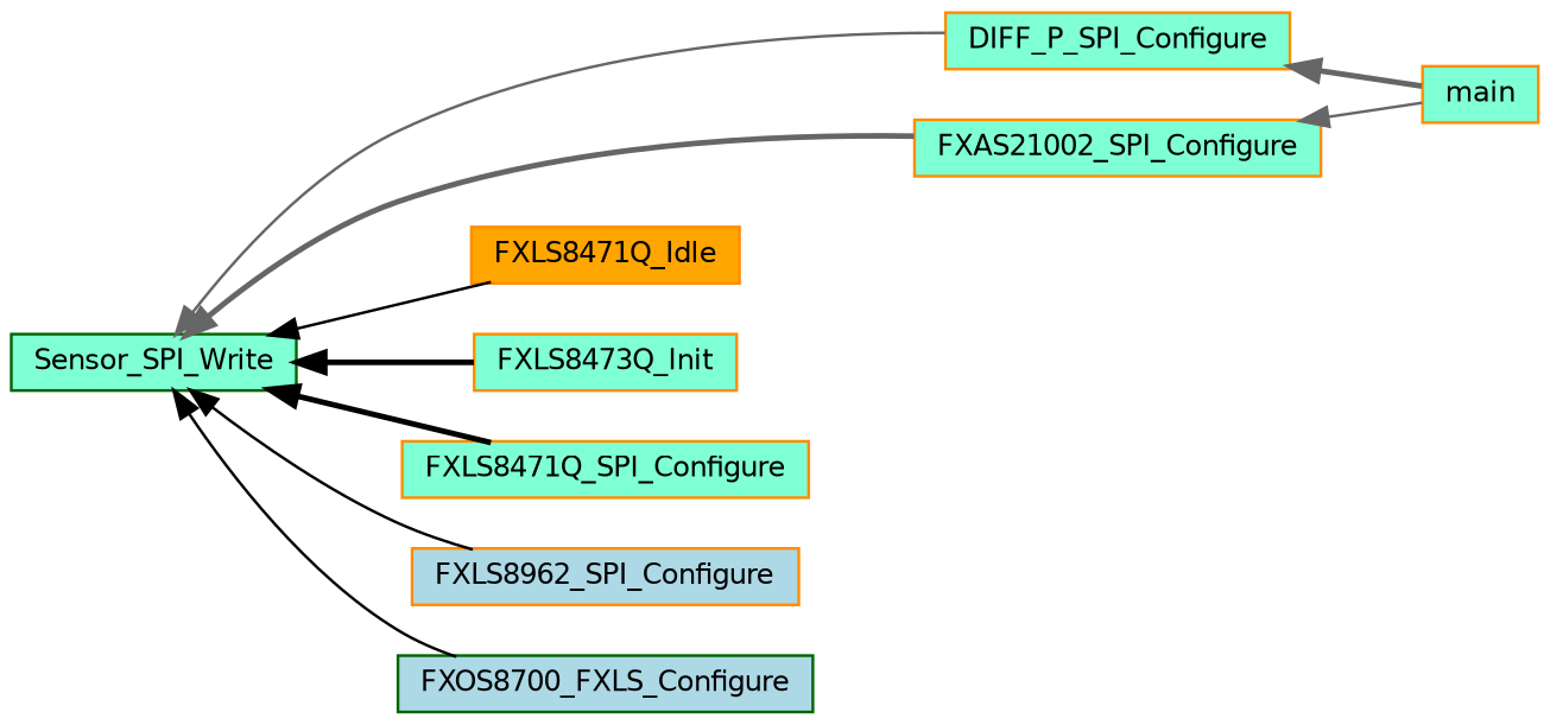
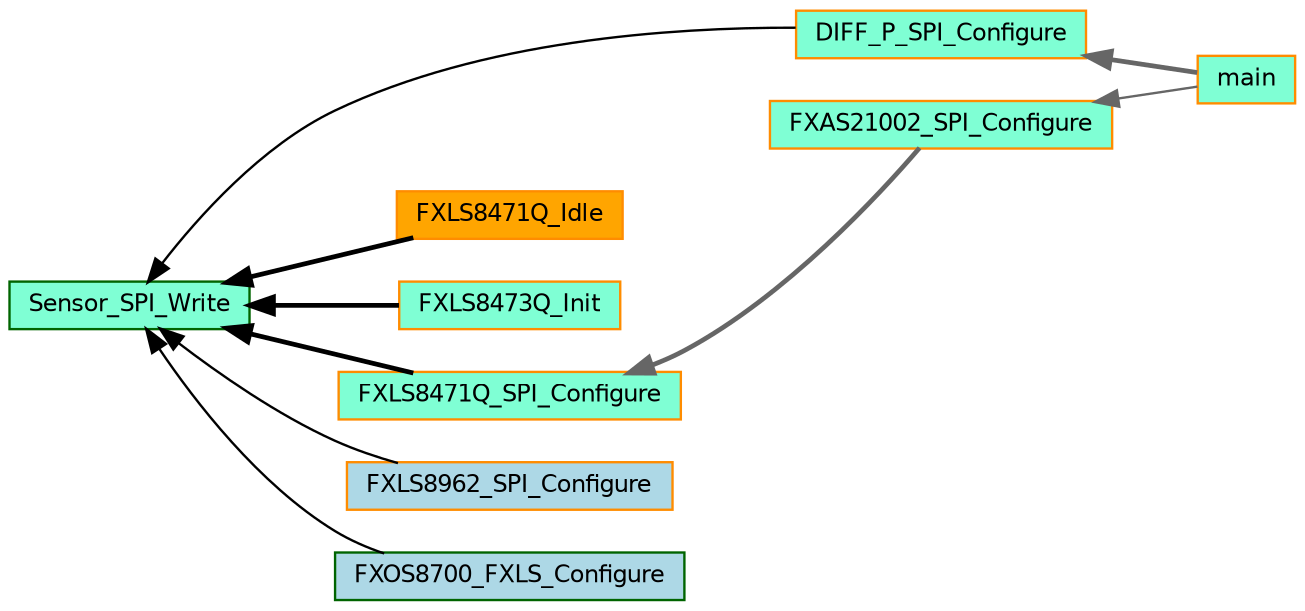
  digraph {
    rankdir=LR
    node [color=darkorange fillcolor=aquamarine fontname=Helvetica fontsize=10 shape=record style=filled]
    edge [color=black dir=back fontname=Helvetica fontsize=10 labelfontname=Helvetica labelfontsize=10 style=solid]
    n1 [color=darkgreen fontcolor=black height=0.2 label=Sensor_SPI_Write width=0.4]
    n2 [height=0.2 label=DIFF_P_SPI_Configure width=0.4]
    n3 [height=0.2 label=FXAS21002_SPI_Configure width=0.4]
    n4 [fillcolor=orange height=0.2 label=FXLS8471Q_Idle width=0.4]
    n5 [height=0.2 label=FXLS8473Q_Init width=0.4]
    n6 [height=0.2 label=FXLS8471Q_SPI_Configure width=0.4]
    n7 [fillcolor=lightblue height=0.2 label=FXLS8962_SPI_Configure width=0.4]
    n8 [color=darkgreen fillcolor=lightblue height=0.2 label=FXOS8700_FXLS_Configure width=0.4]
    n9 [height=0.2 label=main width=0.4]
-   n1 -> n2 [color=gray40]
-   n1 -> n3 [color=gray40 style=bold]
-   n1 -> n4
+   n1 -> n2
+   n6 -> n3 [color=gray40 style=bold]
+   n1 -> n4 [style=bold]
    n1 -> n5 [style=bold]
    n1 -> n6 [style=bold]
    n1 -> n7
    n1 -> n8
    n2 -> n9 [color=gray40 style=bold]
    n3 -> n9 [color=gray40]
  }
